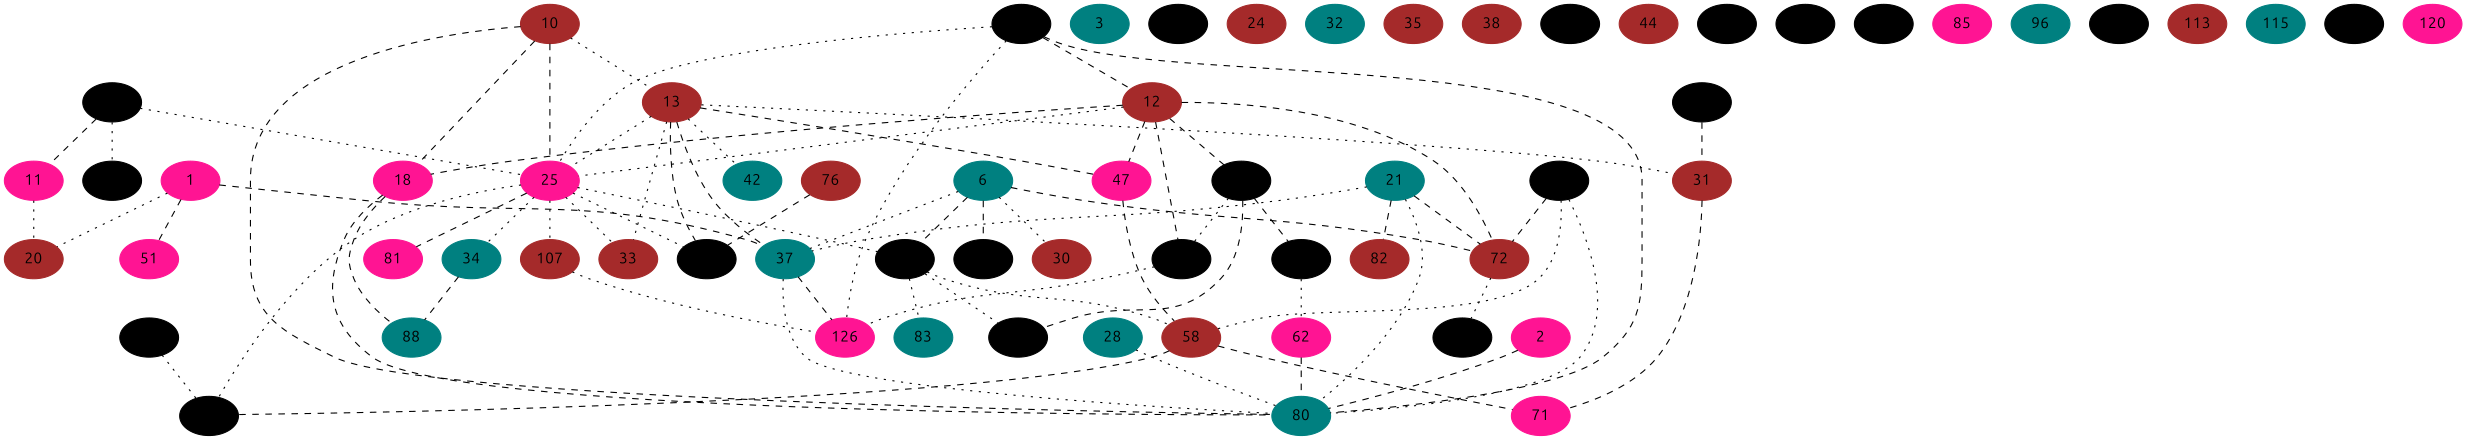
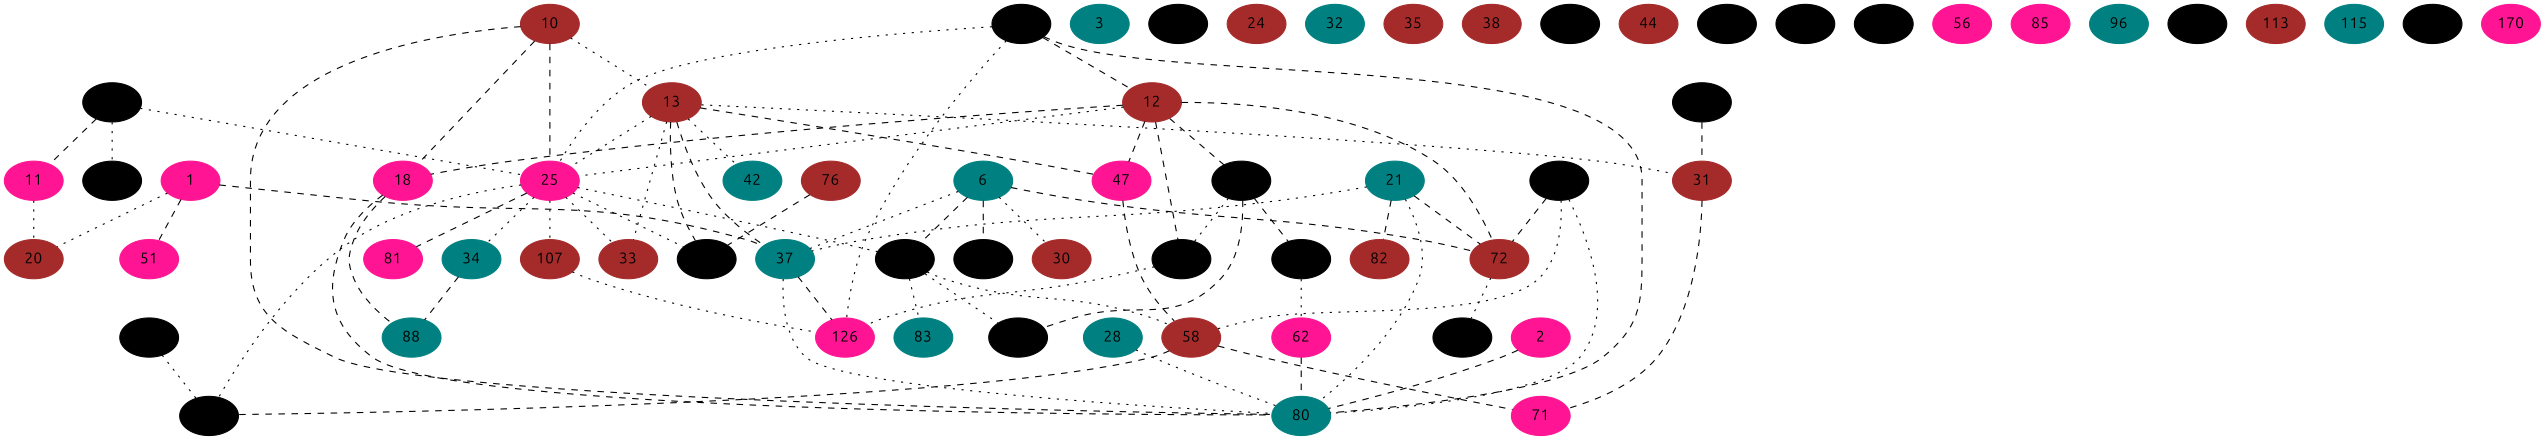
  graph {
    fontname=Ubuntu
    node [color=black fontname=Ubuntu style=filled]
    edge [fontname=Ubuntu style=dashed]
    1 [color=deeppink super="+68+23+22"]
    20 [color=brown super="+92"]
    37 [color=teal super="+109"]
    n4 [color=deeppink label=51]
    80 [color=teal super="+114+142"]
    126 [color=deeppink super="+132+136"]
    2 [color=deeppink]
    3 [color=teal]
    4
    5 [super="+18"]
    31 [color=brown]
    71 [color=deeppink super="+93"]
    6 [color=teal super="+65+16"]
    29 [super="+116+139"]
    30 [color=brown]
    48
    72 [color=brown super="+100+133+106"]
    87 [super="+131"]
    58 [color=brown super="+101+79+60"]
    83 [color=teal]
    73
    7 [super="+40"]
    11 [color=deeppink super="+63"]
    25 [color=deeppink super="+67+27"]
    90 [super="+121"]
    104 [super="+140"]
    33 [color=brown super="+105"]
    78 [super="+99"]
    34 [color=teal super="+36"]
    81 [color=deeppink]
    107 [color=brown]
    8
    9 [super="+26+53"]
    12 [color=brown super="+17+43"]
    n35 [color=deeppink label=18 super="+97"]
    19 [super="+89"]
    47 [color=deeppink super="+70+74+50"]
    61 [super="+138"]
    10 [color=brown super="+54"]
    13 [color=brown super="+14"]
    42 [color=teal]
    88 [color=teal super="+127"]
    57 [super="+102"]
    62 [color=deeppink super="+75"]
    21 [color=teal super="+91"]
    82 [color=brown]
    24 [color=brown]
    28 [color=teal]
    32 [color=teal]
    35 [color=brown]
    38 [color=brown]
    39
    44 [color=brown]
    45 [super="+51+52"]
    46
    49 [super="+69"]
    55
+   56 [color=deeppink]
    76 [color=brown super="+95"]
    85 [color=deeppink]
    96 [color=teal]
    98
    113 [color=brown]
    115 [color=teal]
    119
-   120 [color=deeppink]
+   120 [color=deeppink label=170]
    1 -- 20 [style=dotted]
    1 -- 37 [weight=2]
    1 -- n4
    37 -- 80 [style=dotted]
    37 -- 126
    2 -- 80
    5 -- 31
    31 -- 71
    6 -- 37 [style=dotted]
    6 -- 29
    6 -- 30 [style=dotted]
    6 -- 48
    6 -- 72
    29 -- 87 [style=dotted]
    29 -- 58 [style=dotted]
    29 -- 83 [style=dotted]
    72 -- 73 [style=dotted]
    58 -- 71
    58 -- 104
    7 -- 11
    7 -- 25 [style=dotted]
    7 -- 90 [style=dotted]
    11 -- 20 [style=dotted weight=2]
    25 -- 29 [style=dotted]
    25 -- 104 [style=dotted]
    25 -- 33 [style=dotted]
    25 -- 78 [style=dotted]
    25 -- 34 [style=dotted]
    25 -- 81
    25 -- 107 [style=dotted]
    34 -- 88
    107 -- 126 [style=dotted]
    8 -- 104 [style=dotted]
    9 -- 80
    9 -- 126 [style=dotted]
    9 -- 25 [style=dotted]
    9 -- 12
    12 -- 72 [weight=3]
    12 -- 25 [style=dotted]
    12 -- n35
    12 -- 19
    12 -- 47 [weight=2]
    12 -- 61
    n35 -- 80
    n35 -- 88
    19 -- 87
    19 -- 61 [style=dotted]
    19 -- 57
    47 -- 58
    61 -- 126 [style=dotted]
    10 -- 80
    10 -- 25 [weight=2]
    10 -- n35
    10 -- 13 [style=dotted]
    13 -- 37
    13 -- 31 [style=dotted]
    13 -- 25 [style=dotted]
    13 -- 33 [style=dotted]
    13 -- 78
    13 -- 47
    13 -- 42 [style=dotted]
    57 -- 62 [style=dotted]
    62 -- 80
    21 -- 37 [style=dotted]
    21 -- 80 [style=dotted]
    21 -- 72
    21 -- 82
    28 -- 80 [style=dotted]
    45 -- 80 [style=dotted]
    45 -- 72
    45 -- 58 [style=dotted]
    76 -- 78
  }
